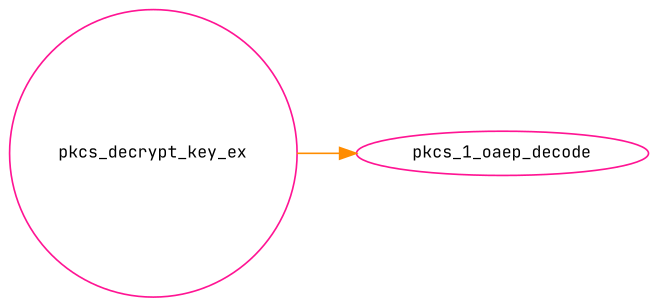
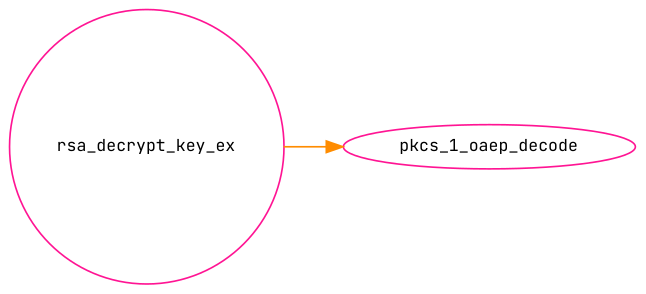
  digraph {
    rankdir=RL
    fontname="JetBrains Mono"
    node [color=deeppink fillcolor=white fontname="JetBrains Mono" fontsize=10 style=filled]
    n1 [fontcolor=black height=0.2 label=pkcs_1_oaep_decode shape=ellipse width=0.4]
-   n2 [height=0.2 label=pkcs_decrypt_key_ex shape=circle width=0.4]
+   n2 [height=0.2 label=rsa_decrypt_key_ex shape=circle width=0.4]
    n1 -> n2 [color=darkorange dir=back fontname="JetBrains Mono" fontsize=10 labelfontname=Helvetica labelfontsize=10 style=solid]
  }
